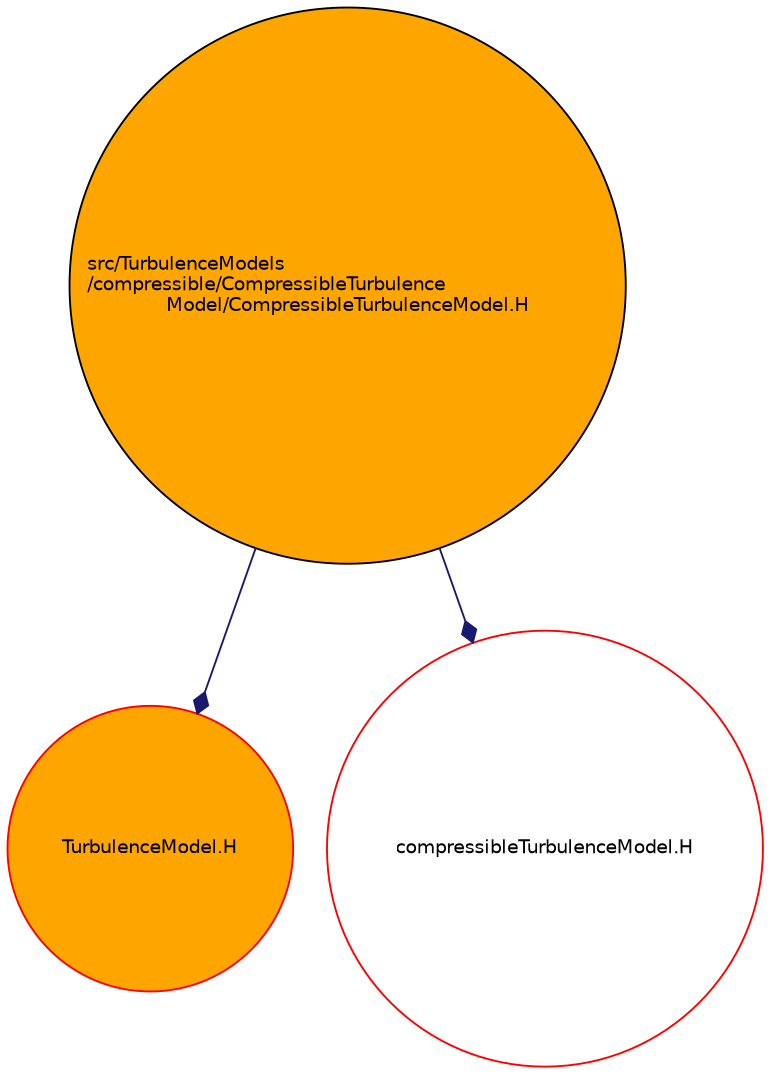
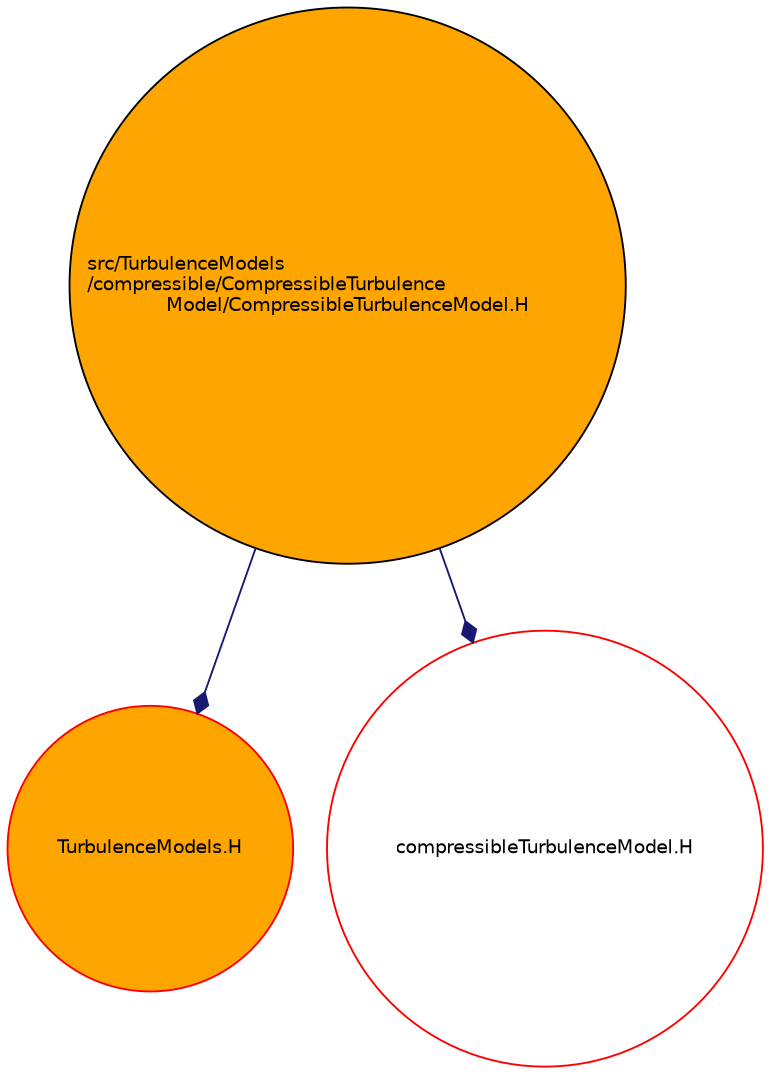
  digraph {
    node [color=red fillcolor=orange fontname=Helvetica fontsize=10 shape=circle style=filled]
    edge [color=midnightblue fontname=Helvetica fontsize=10 labelfontname=Helvetica labelfontsize=10 style=solid arrowhead=diamond]
    n1 [color=black fontcolor=black height=0.2 label="src/TurbulenceModels\l/compressible/CompressibleTurbulence\lModel/CompressibleTurbulenceModel.H" width=0.4]
-   n2 [height=0.2 label="TurbulenceModel.H" width=0.4]
+   n2 [height=0.2 label="TurbulenceModels.H" width=0.4]
    n3 [height=0.2 label="compressibleTurbulenceModel.H" width=0.4 fillcolor=white]
    n1 -> n2
    n1 -> n3
  }
